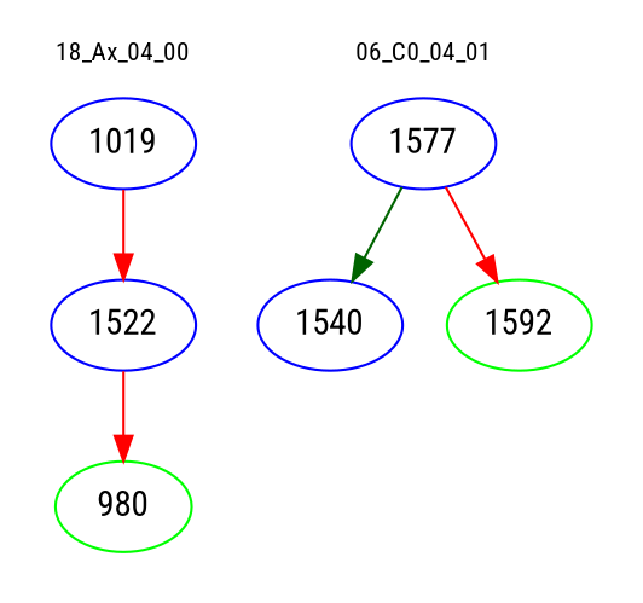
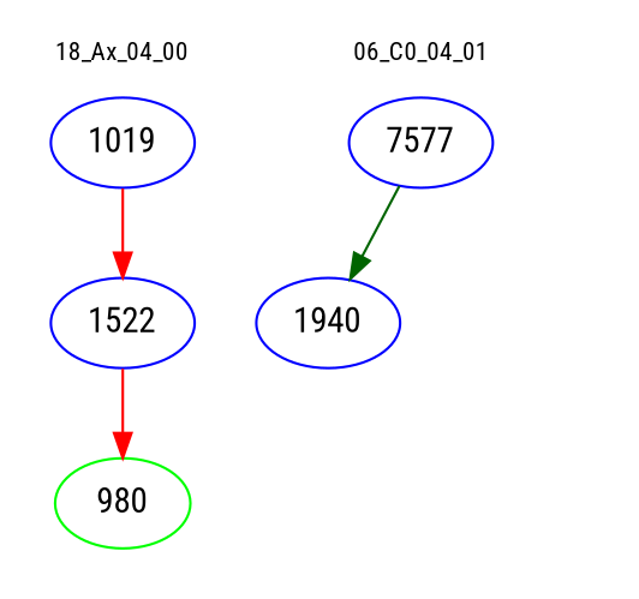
  digraph {
    fontname="Roboto Condensed"
    node [color=blue fontname="Roboto Condensed"]
    edge [color=red fontname="Roboto Condensed"]
    n1 [label=1019]
    n2 [color=green label=980]
    n3 [label=1522]
-   n4 [label=1577]
-   n5 [label=1540]
-   n6 [color=green label=1592]
+   n4 [label=7577]
+   n5 [label=1940]
    subgraph cluster_1 {
      color=white
      fontsize=10
      label="18_Ax_04_00"
      n1
      n2
      n3
    }
    subgraph cluster_2 {
      color=white
      fontsize=10
      label="06_C0_04_01"
      n4
      n5
-     n6
    }
    n1 -> n3
    n3 -> n2
    n4 -> n5 [color=darkgreen]
-   n4 -> n6
  }
